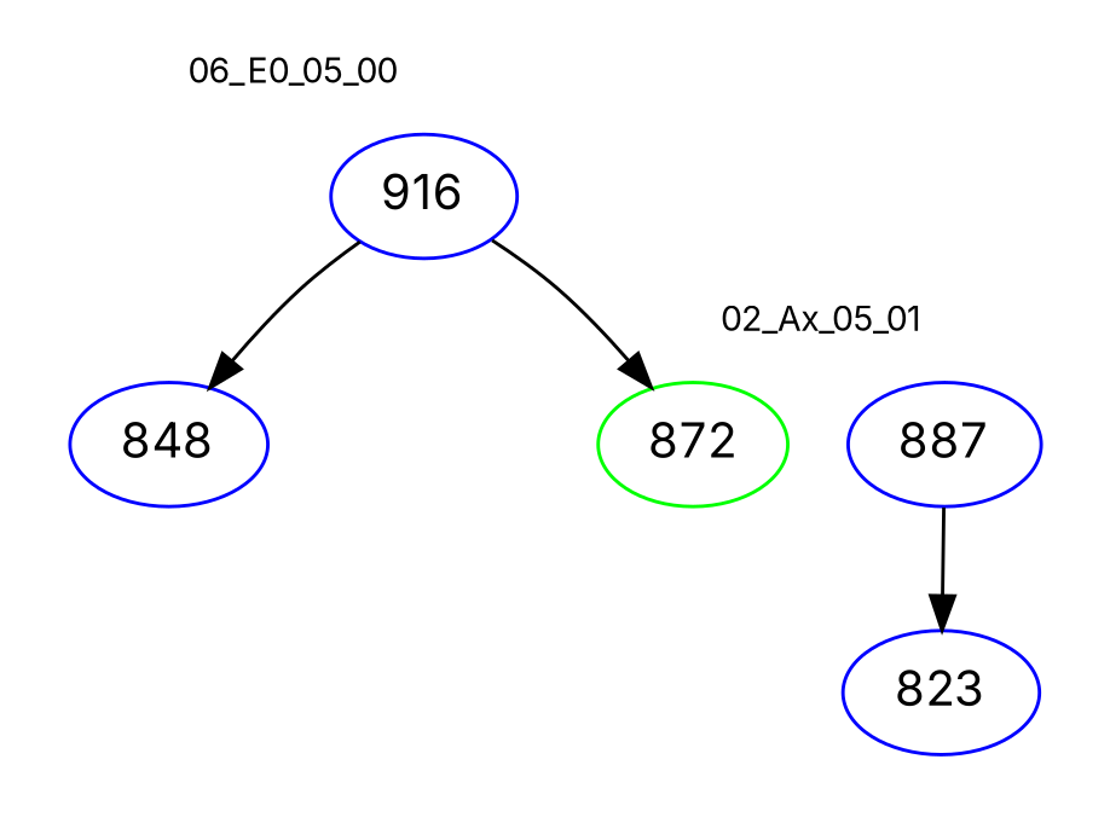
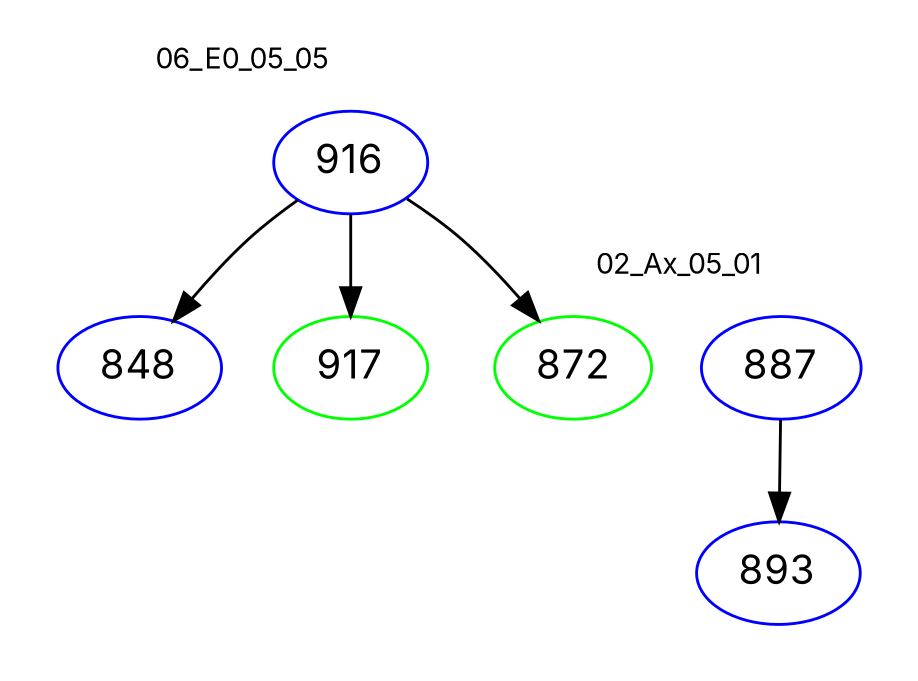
  digraph {
    fontname=Inter
    node [color=blue fontname=Inter]
    edge [color=black fontname=Inter]
    n1 [label=887]
    n2 [color=green label=872]
-   n3 [label=823]
+   n3 [label=893]
    n4 [label=916]
    n5 [label=848]
+   n6 [color=green label=917]
    subgraph cluster_1 {
      color=white
      fontsize=10
      label="02_Ax_05_01"
      n1
      n2
      n3
    }
    subgraph cluster_2 {
      color=white
      fontsize=10
-     label="06_E0_05_00"
+     label="06_E0_05_05"
      n4
      n5
+     n6
    }
    n1 -> n3
    n4 -> n2
    n4 -> n5
+   n4 -> n6
  }
